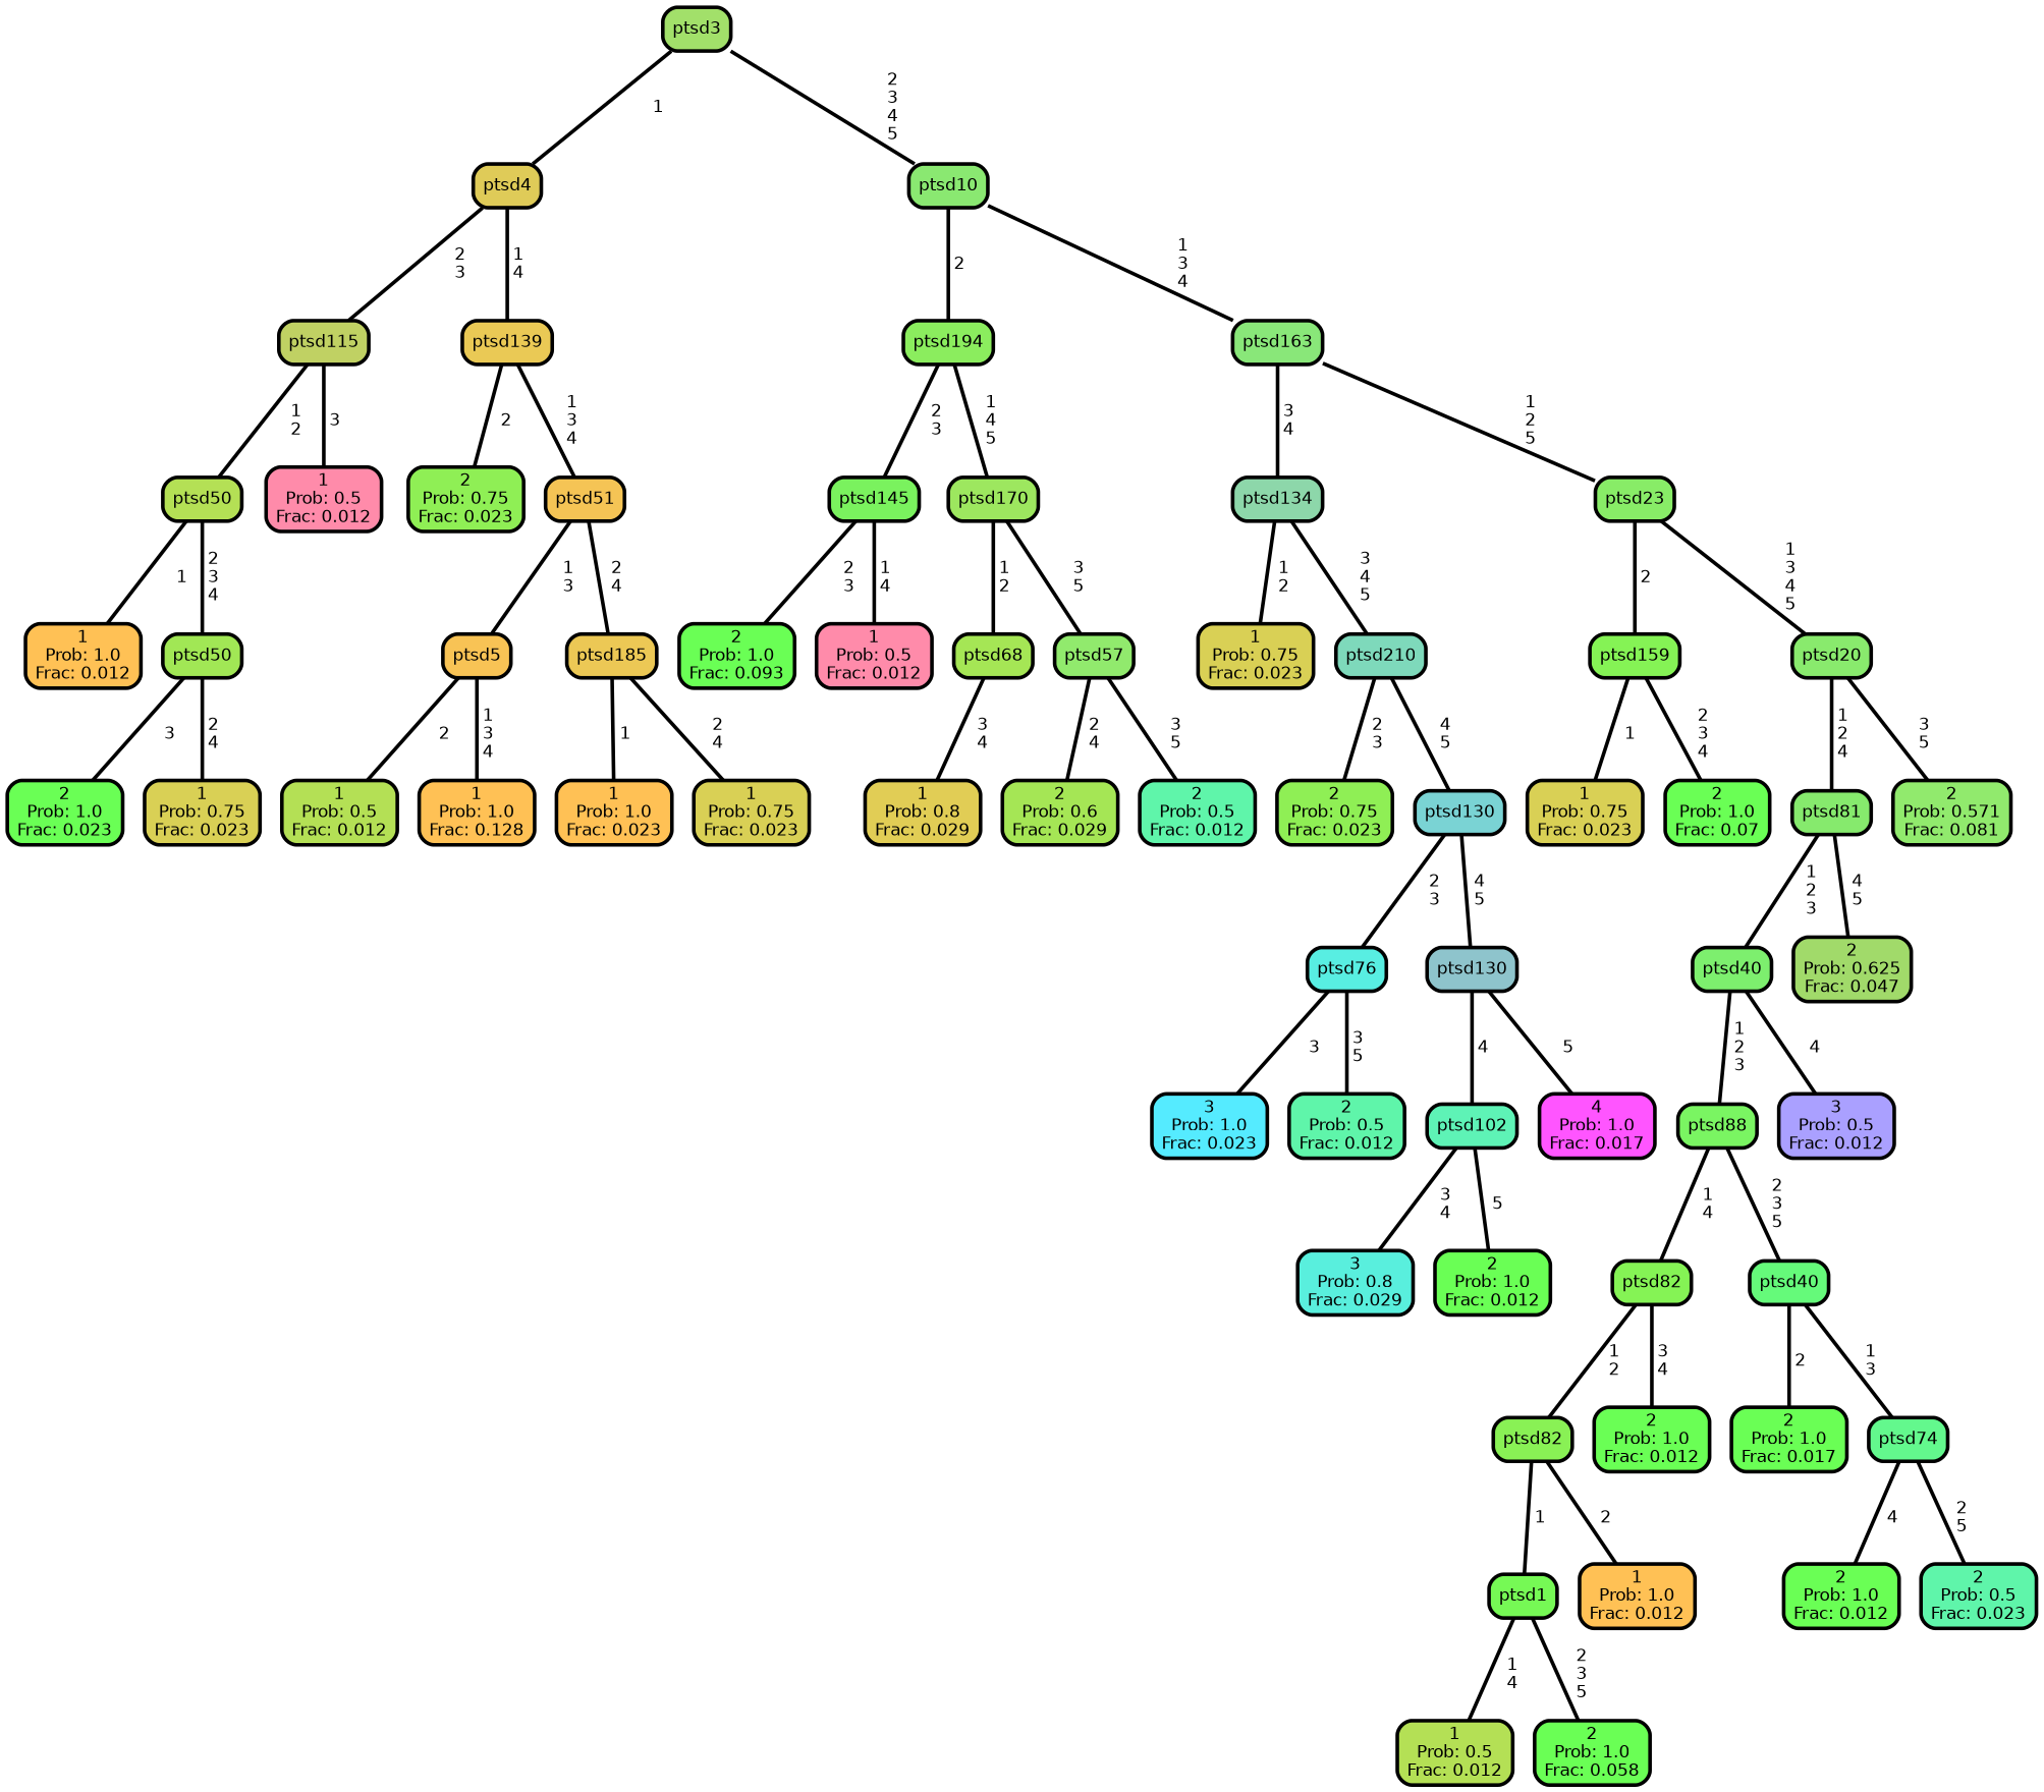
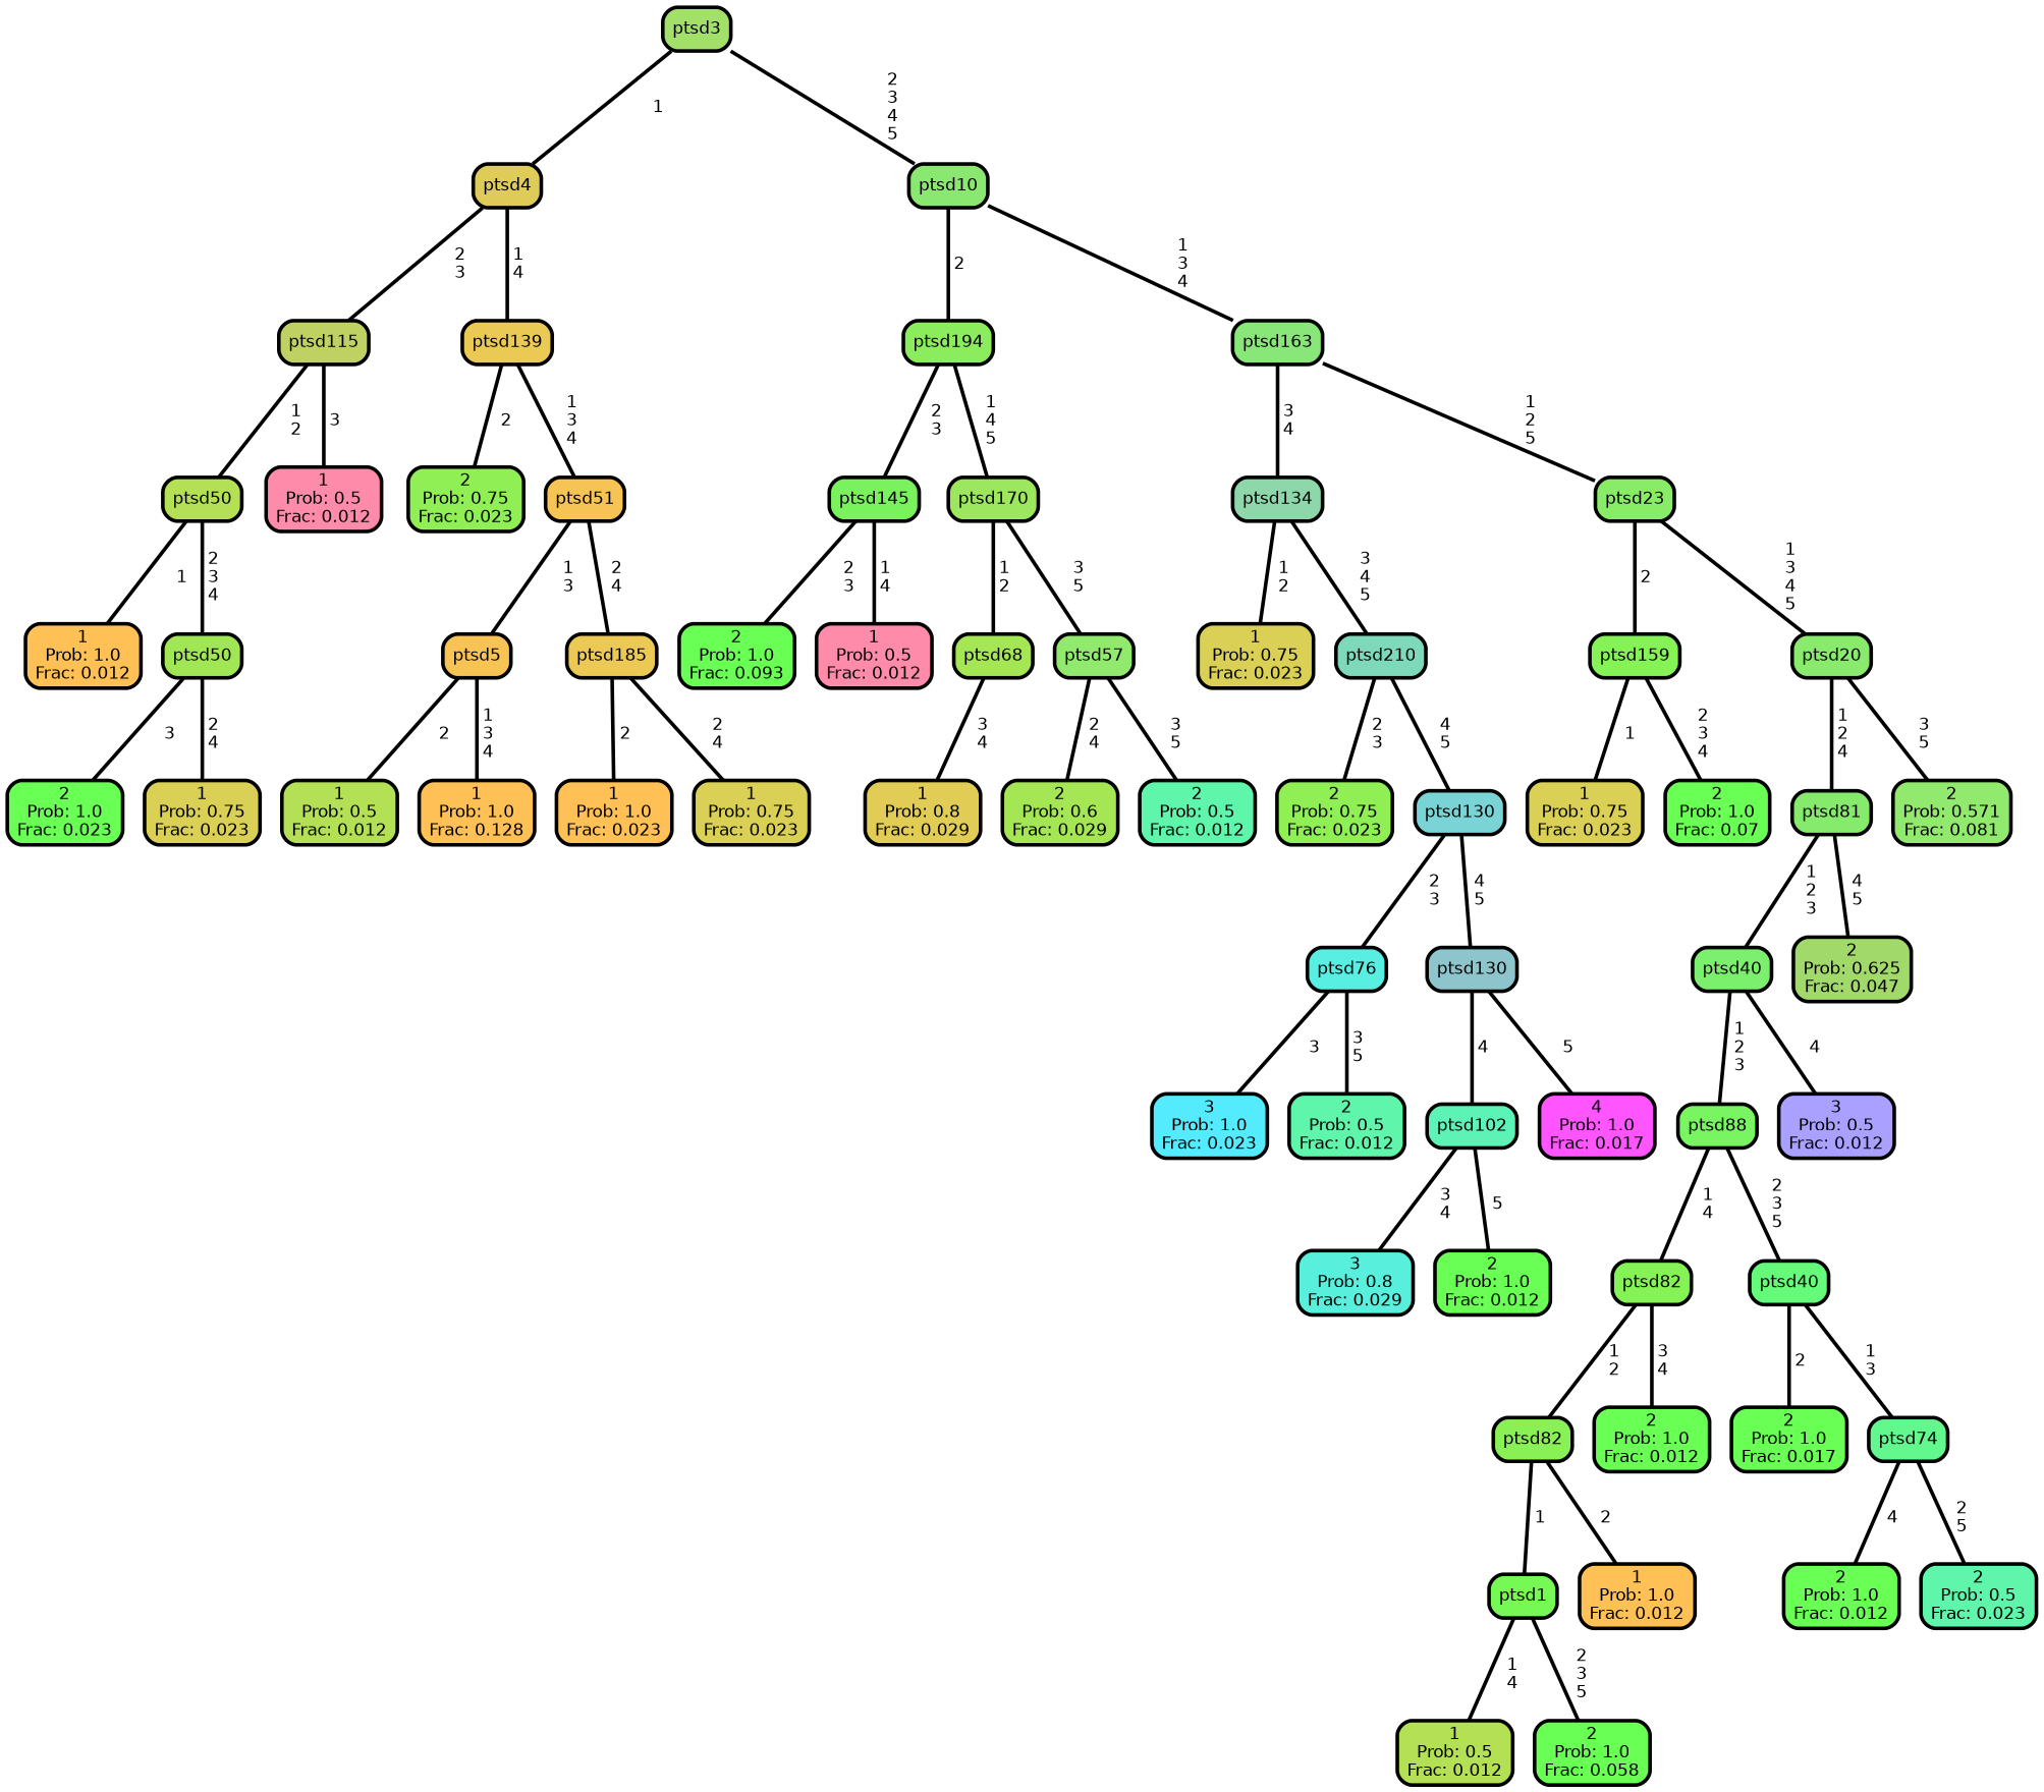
  graph {
    ranksep="0 equally"
    splines=straight
    node [color=black fillcolor="#6aff55" fontcolor=black fontname=helvetica penwidth=3 shape=box style="filled, rounded"]
    edge [color=black fontname=helvetica penwidth=3]
    n1 [fillcolor="#ffc155" label="1\nProb: 1.0\nFrac: 0.012"]
    n2 [fillcolor="#b4e055" label=ptsd50]
    n3 [fillcolor="#a1e755" label=ptsd50]
    n4 [label="2\nProb: 1.0\nFrac: 0.023"]
    n5 [fillcolor="#d9d055" label="1\nProb: 0.75\nFrac: 0.023"]
    n6 [fillcolor="#c0d163" label=ptsd115]
    n7 [fillcolor="#ff8baa" label="1\nProb: 0.5\nFrac: 0.012"]
    n8 [fillcolor="#dfcb58" label=ptsd4]
    n9 [fillcolor="#eac955" label=ptsd139]
    n10 [fillcolor="#8fef55" label="2\nProb: 0.75\nFrac: 0.023"]
    n11 [fillcolor="#f5c455" label=ptsd51]
    n12 [fillcolor="#f8c355" label=ptsd5]
    n13 [fillcolor="#ecc855" label=ptsd185]
    n14 [fillcolor="#b4e055" label="1\nProb: 0.5\nFrac: 0.012"]
    n15 [fillcolor="#ffc155" label="1\nProb: 1.0\nFrac: 0.128"]
    n16 [fillcolor="#ffc155" label="1\nProb: 1.0\nFrac: 0.023"]
    n17 [fillcolor="#d9d055" label="1\nProb: 0.75\nFrac: 0.023"]
    n18 [fillcolor="#a2e06a" label=ptsd3]
    n19 [fillcolor="#8ae871" label=ptsd10]
    n20 [fillcolor="#8bed5e" label=ptsd194]
    n21 [fillcolor="#89e779" label=ptsd163]
    n22 [label="2\nProb: 1.0\nFrac: 0.093"]
    n23 [fillcolor="#7af25e" label=ptsd145]
    n24 [fillcolor="#ff8baa" label="1\nProb: 0.5\nFrac: 0.012"]
    n25 [fillcolor="#9de75f" label=ptsd170]
    n26 [fillcolor="#a5e655" label=ptsd68]
    n27 [fillcolor="#91ea6d" label=ptsd57]
    n28 [fillcolor="#e1cd55" label="1\nProb: 0.8\nFrac: 0.029"]
    n29 [fillcolor="#a5e655" label="2\nProb: 0.6\nFrac: 0.029"]
    n30 [fillcolor="#5ff5aa" label="2\nProb: 0.5\nFrac: 0.012"]
    n31 [fillcolor="#8dd7aa" label=ptsd134]
    n32 [fillcolor="#88ec67" label=ptsd23]
    n33 [fillcolor="#d9d055" label="1\nProb: 0.75\nFrac: 0.023"]
    n34 [fillcolor="#7ed9bb" label=ptsd210]
    n35 [fillcolor="#8fef55" label="2\nProb: 0.75\nFrac: 0.023"]
    n36 [fillcolor="#7ad3d4" label=ptsd130]
    n37 [fillcolor="#58eee2" label=ptsd76]
    n38 [fillcolor="#8ec4cc" label=ptsd130]
    n39 [fillcolor="#55ebff" label="3\nProb: 1.0\nFrac: 0.023"]
    n40 [fillcolor="#5ff5aa" label="2\nProb: 0.5\nFrac: 0.012"]
    n41 [fillcolor="#5ef3b6" label=ptsd102]
    n42 [fillcolor="#ff55ff" label="4\nProb: 1.0\nFrac: 0.017"]
    n43 [fillcolor="#59efdd" label="3\nProb: 0.8\nFrac: 0.029"]
    n44 [label="2\nProb: 1.0\nFrac: 0.012"]
    n45 [fillcolor="#85f355" label=ptsd159]
    n46 [fillcolor="#89ea6d" label=ptsd20]
    n47 [fillcolor="#d9d055" label="1\nProb: 0.75\nFrac: 0.023"]
    n48 [label="2\nProb: 1.0\nFrac: 0.07"]
    n49 [fillcolor="#86ea6d" label=ptsd81]
    n50 [fillcolor="#91ea6d" label="2\nProb: 0.571\nFrac: 0.081"]
    n51 [fillcolor="#b4e055" label="1\nProb: 0.5\nFrac: 0.012"]
    n52 [fillcolor="#76f955" label=ptsd1]
    n53 [label="2\nProb: 1.0\nFrac: 0.058"]
    n54 [fillcolor="#89f155" label=ptsd82]
    n55 [fillcolor="#ffc155" label="1\nProb: 1.0\nFrac: 0.012"]
    n56 [fillcolor="#85f355" label=ptsd82]
    n57 [label="2\nProb: 1.0\nFrac: 0.012"]
    n58 [fillcolor="#7af562" label=ptsd88]
    n59 [fillcolor="#65fa7a" label=ptsd40]
    n60 [label="2\nProb: 1.0\nFrac: 0.017"]
    n61 [fillcolor="#63f88d" label=ptsd74]
    n62 [label="2\nProb: 1.0\nFrac: 0.012"]
    n63 [fillcolor="#5ff5aa" label="2\nProb: 0.5\nFrac: 0.023"]
    n64 [fillcolor="#7def6e" label=ptsd40]
    n65 [fillcolor="#aaa0ff" label="3\nProb: 0.5\nFrac: 0.012"]
    n66 [fillcolor="#a1da6a" label="2\nProb: 0.625\nFrac: 0.047"]
    subgraph sub_1 {
      rank=same
    }
    n2 -- n1 [label=" 1"]
    n2 -- n3 [label=" 2\n 3\n 4"]
    n3 -- n4 [label=" 3"]
    n3 -- n5 [label=" 2\n 4"]
    n6 -- n2 [label=" 1\n 2"]
    n6 -- n7 [label=" 3"]
    n8 -- n6 [label=" 2\n 3"]
    n8 -- n9 [label=" 1\n 4"]
    n9 -- n10 [label=" 2"]
    n9 -- n11 [label=" 1\n 3\n 4"]
    n11 -- n12 [label=" 1\n 3"]
    n11 -- n13 [label=" 2\n 4"]
    n12 -- n14 [label=" 2"]
    n12 -- n15 [label=" 1\n 3\n 4"]
-   n13 -- n16 [label=" 1"]
+   n13 -- n16 [label=" 2"]
    n13 -- n17 [label=" 2\n 4"]
    n18 -- n8 [label=" 1"]
    n18 -- n19 [label=" 2\n 3\n 4\n 5"]
    n19 -- n20 [label=" 2"]
    n19 -- n21 [label=" 1\n 3\n 4"]
    n20 -- n23 [label=" 2\n 3"]
    n20 -- n25 [label=" 1\n 4\n 5"]
    n21 -- n31 [label=" 3\n 4"]
    n21 -- n32 [label=" 1\n 2\n 5"]
    n23 -- n22 [label=" 2\n 3"]
    n23 -- n24 [label=" 1\n 4"]
    n25 -- n26 [label=" 1\n 2"]
    n25 -- n27 [label=" 3\n 5"]
    n26 -- n28 [label=" 3\n 4"]
    n27 -- n29 [label=" 2\n 4"]
    n27 -- n30 [label=" 3\n 5"]
    n31 -- n33 [label=" 1\n 2"]
    n31 -- n34 [label=" 3\n 4\n 5"]
    n32 -- n45 [label=" 2"]
    n32 -- n46 [label=" 1\n 3\n 4\n 5"]
    n34 -- n35 [label=" 2\n 3"]
    n34 -- n36 [label=" 4\n 5"]
    n36 -- n37 [label=" 2\n 3"]
    n36 -- n38 [label=" 4\n 5"]
    n37 -- n39 [label=" 3"]
    n37 -- n40 [label=" 3\n 5"]
    n38 -- n41 [label=" 4"]
    n38 -- n42 [label=" 5"]
    n41 -- n43 [label=" 3\n 4"]
    n41 -- n44 [label=" 5"]
    n45 -- n47 [label=" 1"]
    n45 -- n48 [label=" 2\n 3\n 4"]
    n46 -- n49 [label=" 1\n 2\n 4"]
    n46 -- n50 [label=" 3\n 5"]
    n49 -- n64 [label=" 1\n 2\n 3"]
    n49 -- n66 [label=" 4\n 5"]
    n52 -- n51 [label=" 1\n 4"]
    n52 -- n53 [label=" 2\n 3\n 5"]
    n54 -- n52 [label=" 1"]
    n54 -- n55 [label=" 2"]
    n56 -- n54 [label=" 1\n 2"]
    n56 -- n57 [label=" 3\n 4"]
    n58 -- n56 [label=" 1\n 4"]
    n58 -- n59 [label=" 2\n 3\n 5"]
    n59 -- n60 [label=" 2"]
    n59 -- n61 [label=" 1\n 3"]
    n61 -- n62 [label=" 4"]
    n61 -- n63 [label=" 2\n 5"]
    n64 -- n58 [label=" 1\n 2\n 3"]
    n64 -- n65 [label=" 4"]
  }
